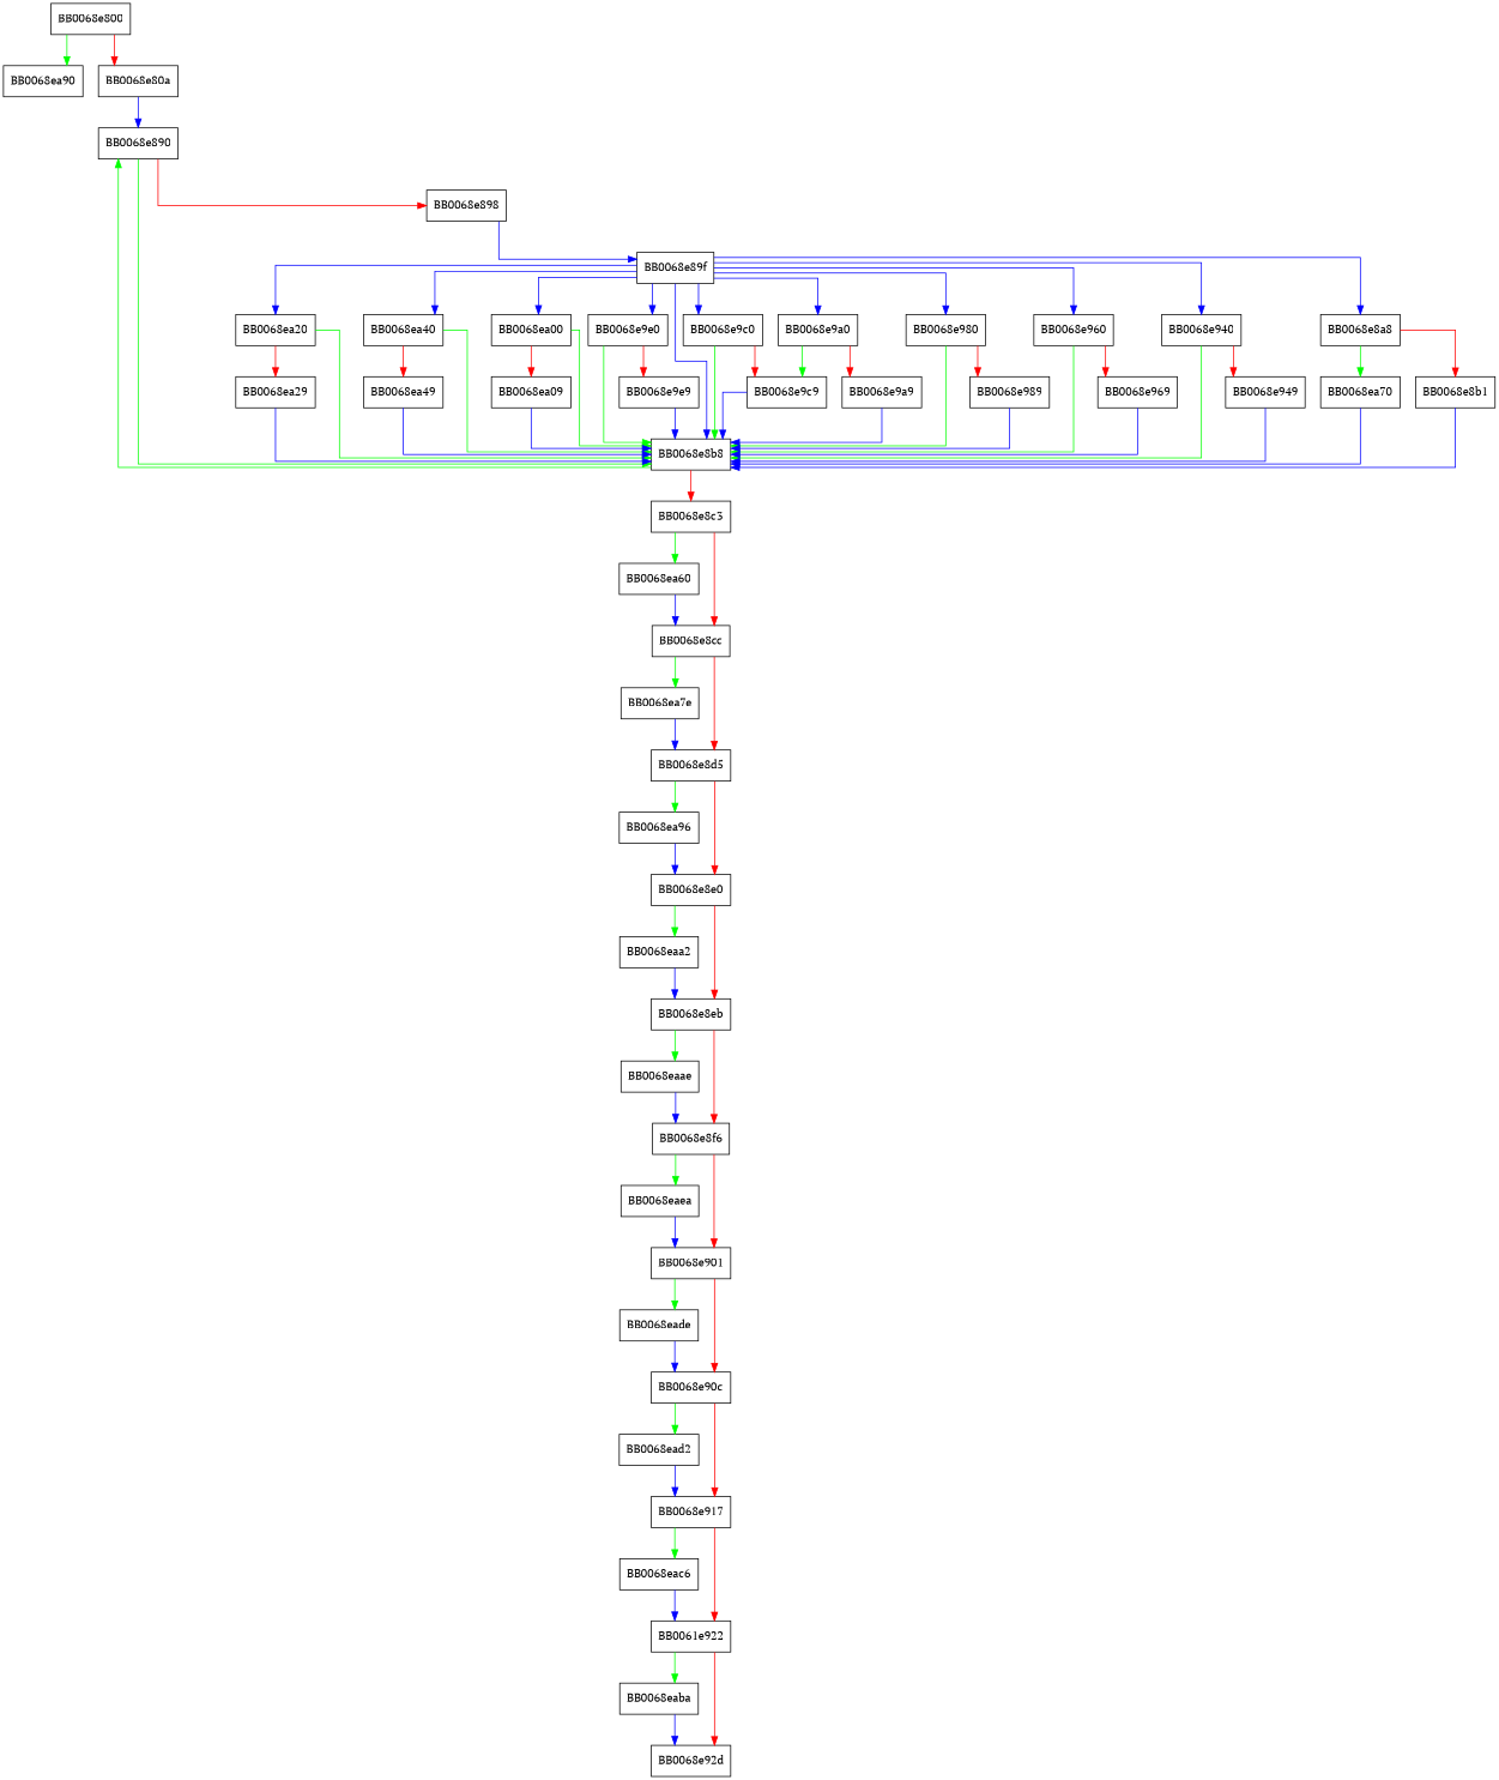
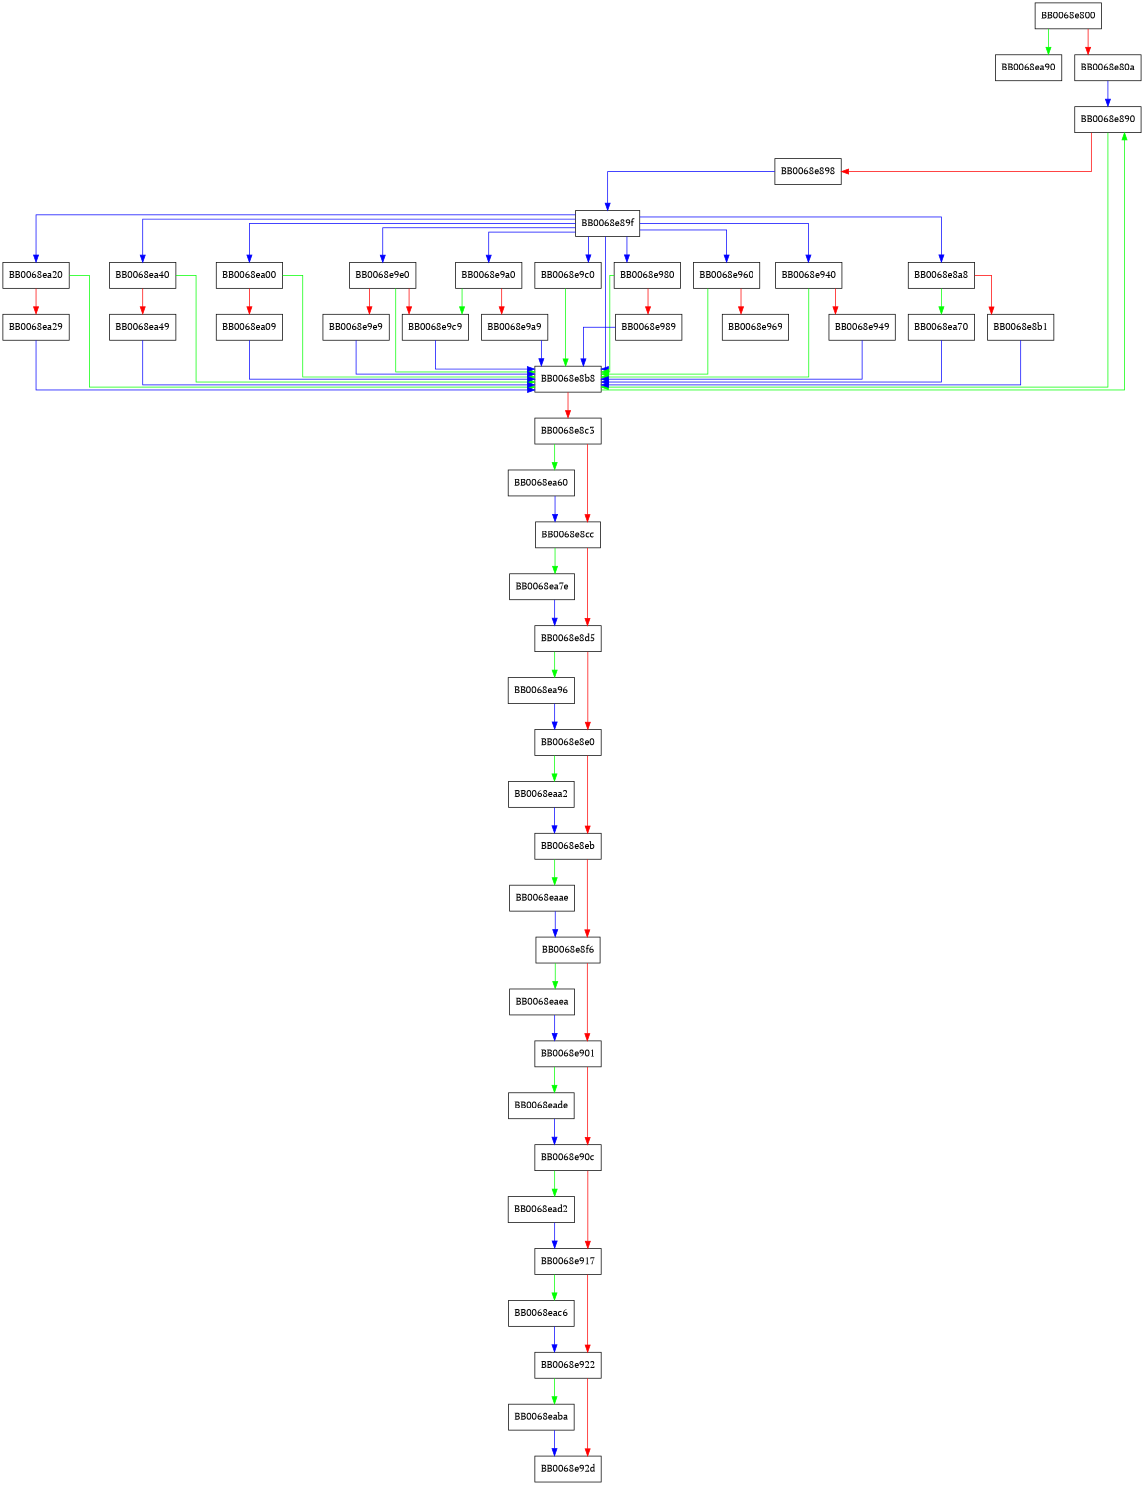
  digraph {
    fontname="PT Serif"
    splines=ortho
    node [fontname="PT Serif" shape=box]
    edge [color=blue fontname="PT Serif"]
    BB0068e800
    BB0068ea90
    BB0068e80a
    BB0068e890
    BB0068e8b8
    BB0068e898
    BB0068e8c3
    BB0068e89f
    BB0068ea60
    BB0068e8cc
    BB0068ea20
    BB0068ea40
    BB0068ea00
    BB0068e9e0
    BB0068e9c0
    BB0068e9a0
    BB0068e980
    BB0068e960
    BB0068e940
    BB0068e8a8
    BB0068ea29
    BB0068ea49
    BB0068ea09
    BB0068e9e9
    BB0068e9c9
    BB0068e9a9
    BB0068e989
    BB0068e969
    BB0068e949
    BB0068ea70
    BB0068e8b1
    BB0068ea7e
    BB0068e8d5
    BB0068ea96
    BB0068e8e0
    BB0068eaa2
    BB0068e8eb
    BB0068eaae
    BB0068e8f6
    BB0068eaea
    BB0068e901
    BB0068eade
    BB0068e90c
    BB0068ead2
    BB0068e917
    BB0068eac6
-   BB0068e922 [label=BB0061e922]
+   BB0068e922
    BB0068eaba
    BB0068e92d
    BB0068e800 -> BB0068ea90 [color=green]
    BB0068e800 -> BB0068e80a [color=red]
    BB0068e80a -> BB0068e890
    BB0068e890 -> BB0068e8b8 [color=green]
    BB0068e890 -> BB0068e898 [color=red]
    BB0068e8b8 -> BB0068e890 [color=green]
    BB0068e8b8 -> BB0068e8c3 [color=red]
    BB0068e898 -> BB0068e89f
    BB0068e8c3 -> BB0068ea60 [color=green]
    BB0068e8c3 -> BB0068e8cc [color=red]
    BB0068e89f -> BB0068e8b8
    BB0068e89f -> BB0068ea20
    BB0068e89f -> BB0068ea40
    BB0068e89f -> BB0068ea00
    BB0068e89f -> BB0068e9e0
    BB0068e89f -> BB0068e9c0
    BB0068e89f -> BB0068e9a0
    BB0068e89f -> BB0068e980
    BB0068e89f -> BB0068e960
    BB0068e89f -> BB0068e940
    BB0068e89f -> BB0068e8a8
    BB0068ea60 -> BB0068e8cc
    BB0068e8cc -> BB0068ea7e [color=green]
    BB0068e8cc -> BB0068e8d5 [color=red]
    BB0068ea20 -> BB0068e8b8 [color=green]
    BB0068ea20 -> BB0068ea29 [color=red]
    BB0068ea40 -> BB0068e8b8 [color=green]
    BB0068ea40 -> BB0068ea49 [color=red]
    BB0068ea00 -> BB0068e8b8 [color=green]
    BB0068ea00 -> BB0068ea09 [color=red]
    BB0068e9e0 -> BB0068e8b8 [color=green]
    BB0068e9e0 -> BB0068e9e9 [color=red]
    BB0068e9c0 -> BB0068e8b8 [color=green]
-   BB0068e9c0 -> BB0068e9c9 [color=red]
+   BB0068e9e0 -> BB0068e9c9 [color=red]
    BB0068e9a0 -> BB0068e9c9 [color=green]
    BB0068e9a0 -> BB0068e9a9 [color=red]
    BB0068e980 -> BB0068e8b8 [color=green]
    BB0068e980 -> BB0068e989 [color=red]
    BB0068e960 -> BB0068e8b8 [color=green]
    BB0068e960 -> BB0068e969 [color=red]
    BB0068e940 -> BB0068e8b8 [color=green]
    BB0068e940 -> BB0068e949 [color=red]
    BB0068e8a8 -> BB0068ea70 [color=green]
    BB0068e8a8 -> BB0068e8b1 [color=red]
    BB0068ea29 -> BB0068e8b8
    BB0068ea49 -> BB0068e8b8
    BB0068ea09 -> BB0068e8b8
    BB0068e9e9 -> BB0068e8b8
    BB0068e9c9 -> BB0068e8b8
    BB0068e9a9 -> BB0068e8b8
    BB0068e989 -> BB0068e8b8
-   BB0068e969 -> BB0068e8b8
    BB0068e949 -> BB0068e8b8
    BB0068ea70 -> BB0068e8b8
    BB0068e8b1 -> BB0068e8b8
    BB0068ea7e -> BB0068e8d5
    BB0068e8d5 -> BB0068ea96 [color=green]
    BB0068e8d5 -> BB0068e8e0 [color=red]
    BB0068ea96 -> BB0068e8e0
    BB0068e8e0 -> BB0068eaa2 [color=green]
    BB0068e8e0 -> BB0068e8eb [color=red]
    BB0068eaa2 -> BB0068e8eb
    BB0068e8eb -> BB0068eaae [color=green]
    BB0068e8eb -> BB0068e8f6 [color=red]
    BB0068eaae -> BB0068e8f6
    BB0068e8f6 -> BB0068eaea [color=green]
    BB0068e8f6 -> BB0068e901 [color=red]
    BB0068eaea -> BB0068e901
    BB0068e901 -> BB0068eade [color=green]
    BB0068e901 -> BB0068e90c [color=red]
    BB0068eade -> BB0068e90c
    BB0068e90c -> BB0068ead2 [color=green]
    BB0068e90c -> BB0068e917 [color=red]
    BB0068ead2 -> BB0068e917
    BB0068e917 -> BB0068eac6 [color=green]
    BB0068e917 -> BB0068e922 [color=red]
    BB0068eac6 -> BB0068e922
    BB0068e922 -> BB0068eaba [color=green]
    BB0068e922 -> BB0068e92d [color=red]
    BB0068eaba -> BB0068e92d
  }
